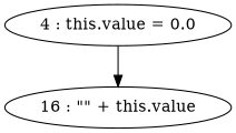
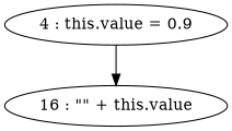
  digraph {
-   "4 : this.value = 0.0"
+   "4 : this.value = 0.0" [label="4 : this.value = 0.9"]
    "16 : \"\" + this.value"
    "4 : this.value = 0.0" -> "16 : \"\" + this.value"
  }
